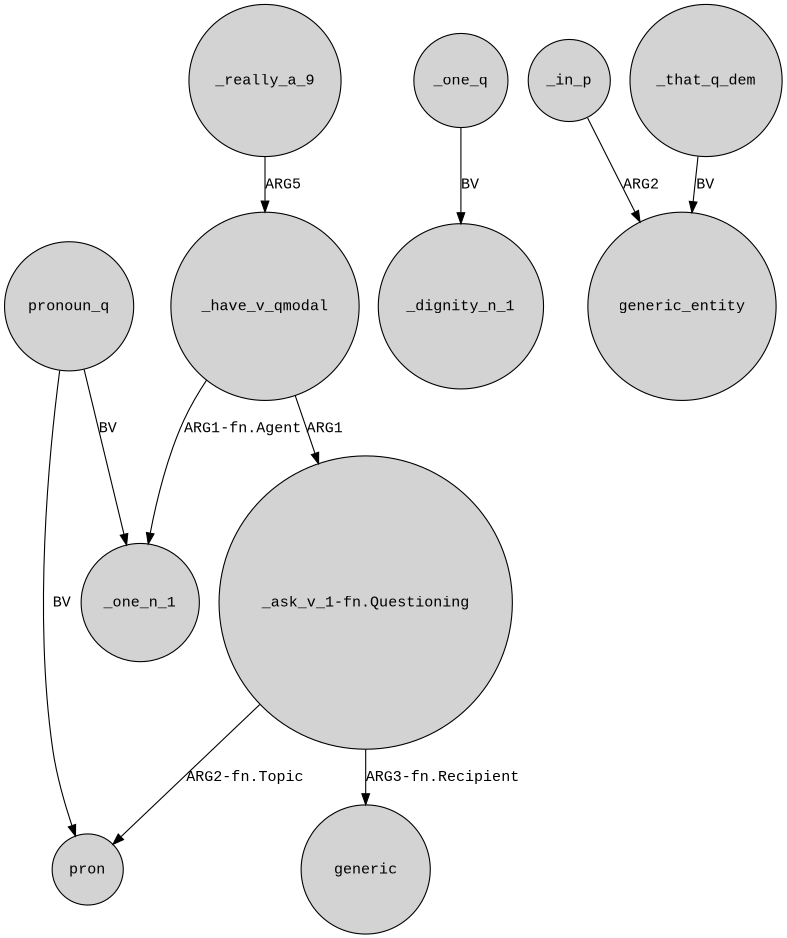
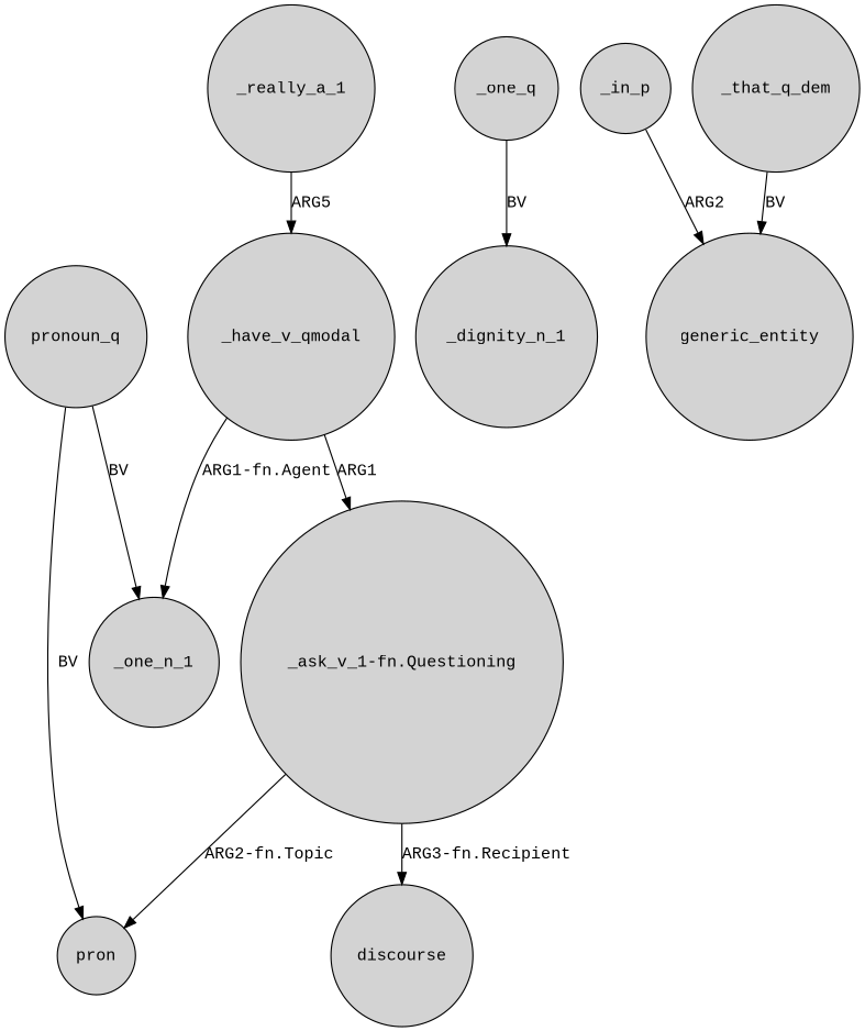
  digraph {
    fontname="Liberation Mono"
    node [fontname="Liberation Mono" shape=circle style=filled]
    edge [fontname="Liberation Mono"]
    _have_v_qmodal
    "_ask_v_1-fn.Questioning"
    _one_n_1
-   discourse [label=generic]
+   discourse
    pron
    n6 [label=_one_q]
    _dignity_n_1
    _in_p
    generic_entity
-   _really_a_1 [label=_really_a_9]
+   _really_a_1
    _that_q_dem
    pronoun_q
    _have_v_qmodal -> "_ask_v_1-fn.Questioning" [label=ARG1]
    _have_v_qmodal -> _one_n_1 [label="ARG1-fn.Agent"]
    "_ask_v_1-fn.Questioning" -> discourse [label="ARG3-fn.Recipient"]
    "_ask_v_1-fn.Questioning" -> pron [label="ARG2-fn.Topic"]
    n6 -> _dignity_n_1 [label=BV]
    _in_p -> generic_entity [label=ARG2]
    _really_a_1 -> _have_v_qmodal [label=ARG5]
    _that_q_dem -> generic_entity [label=BV]
    pronoun_q -> _one_n_1 [label=BV]
    pronoun_q -> pron [label=BV]
  }
